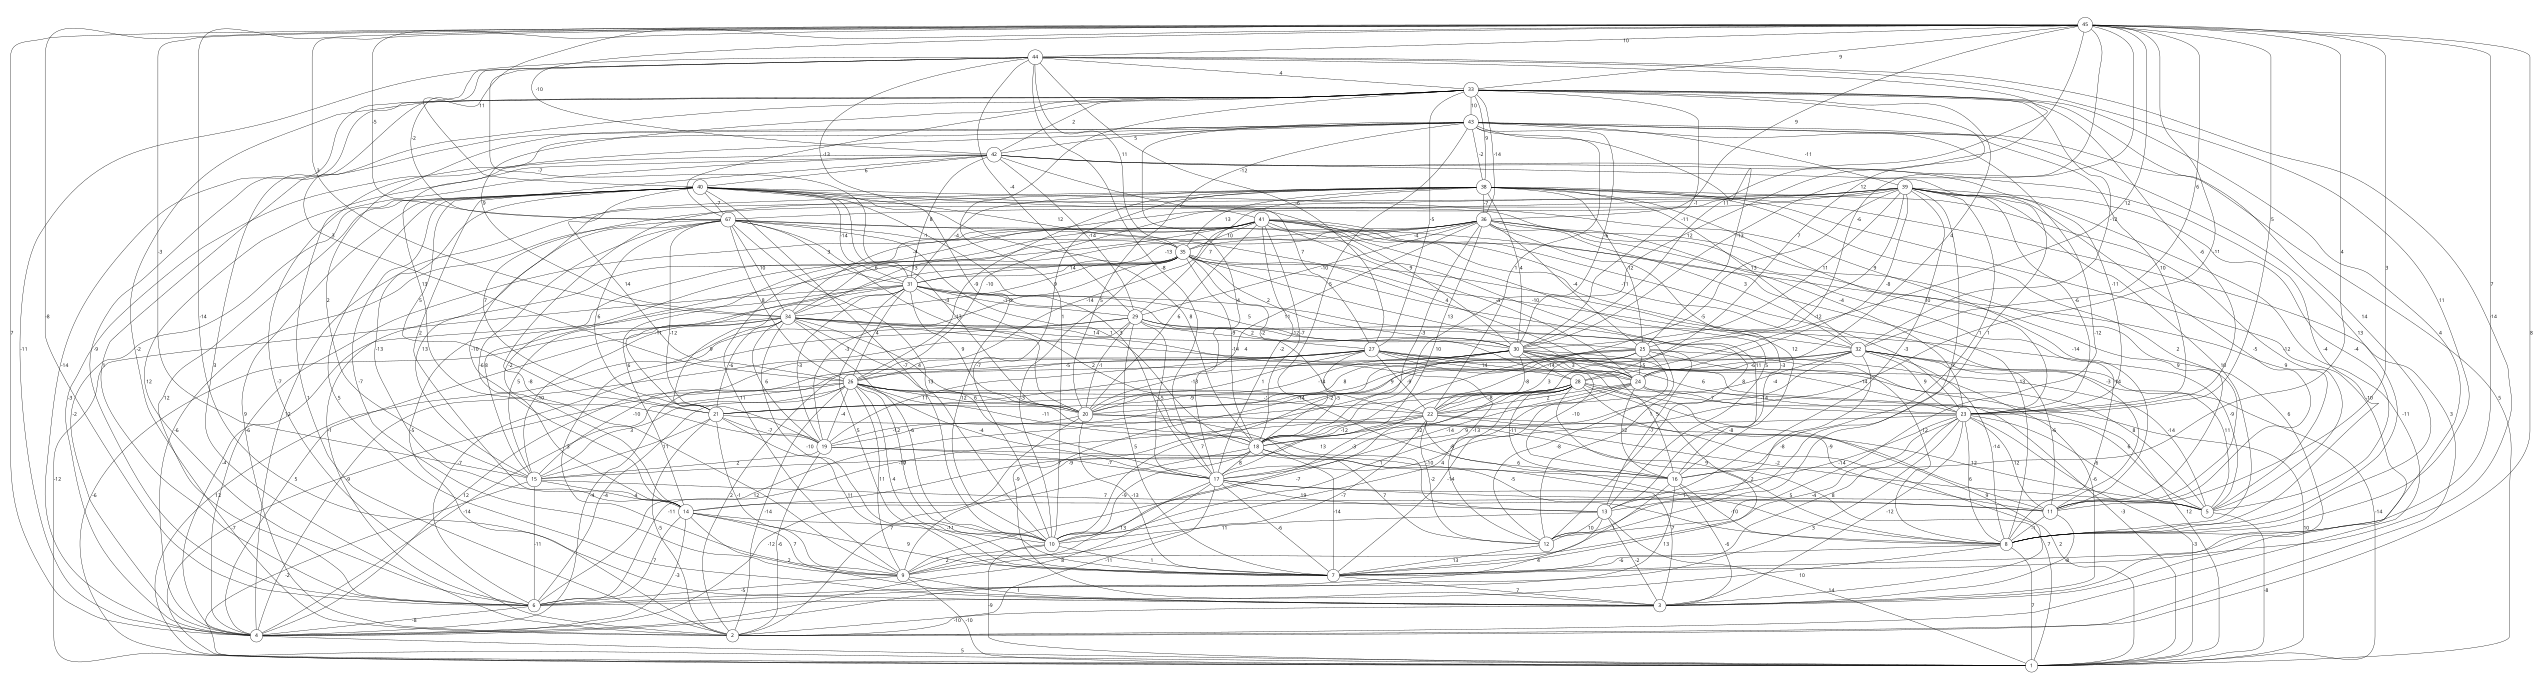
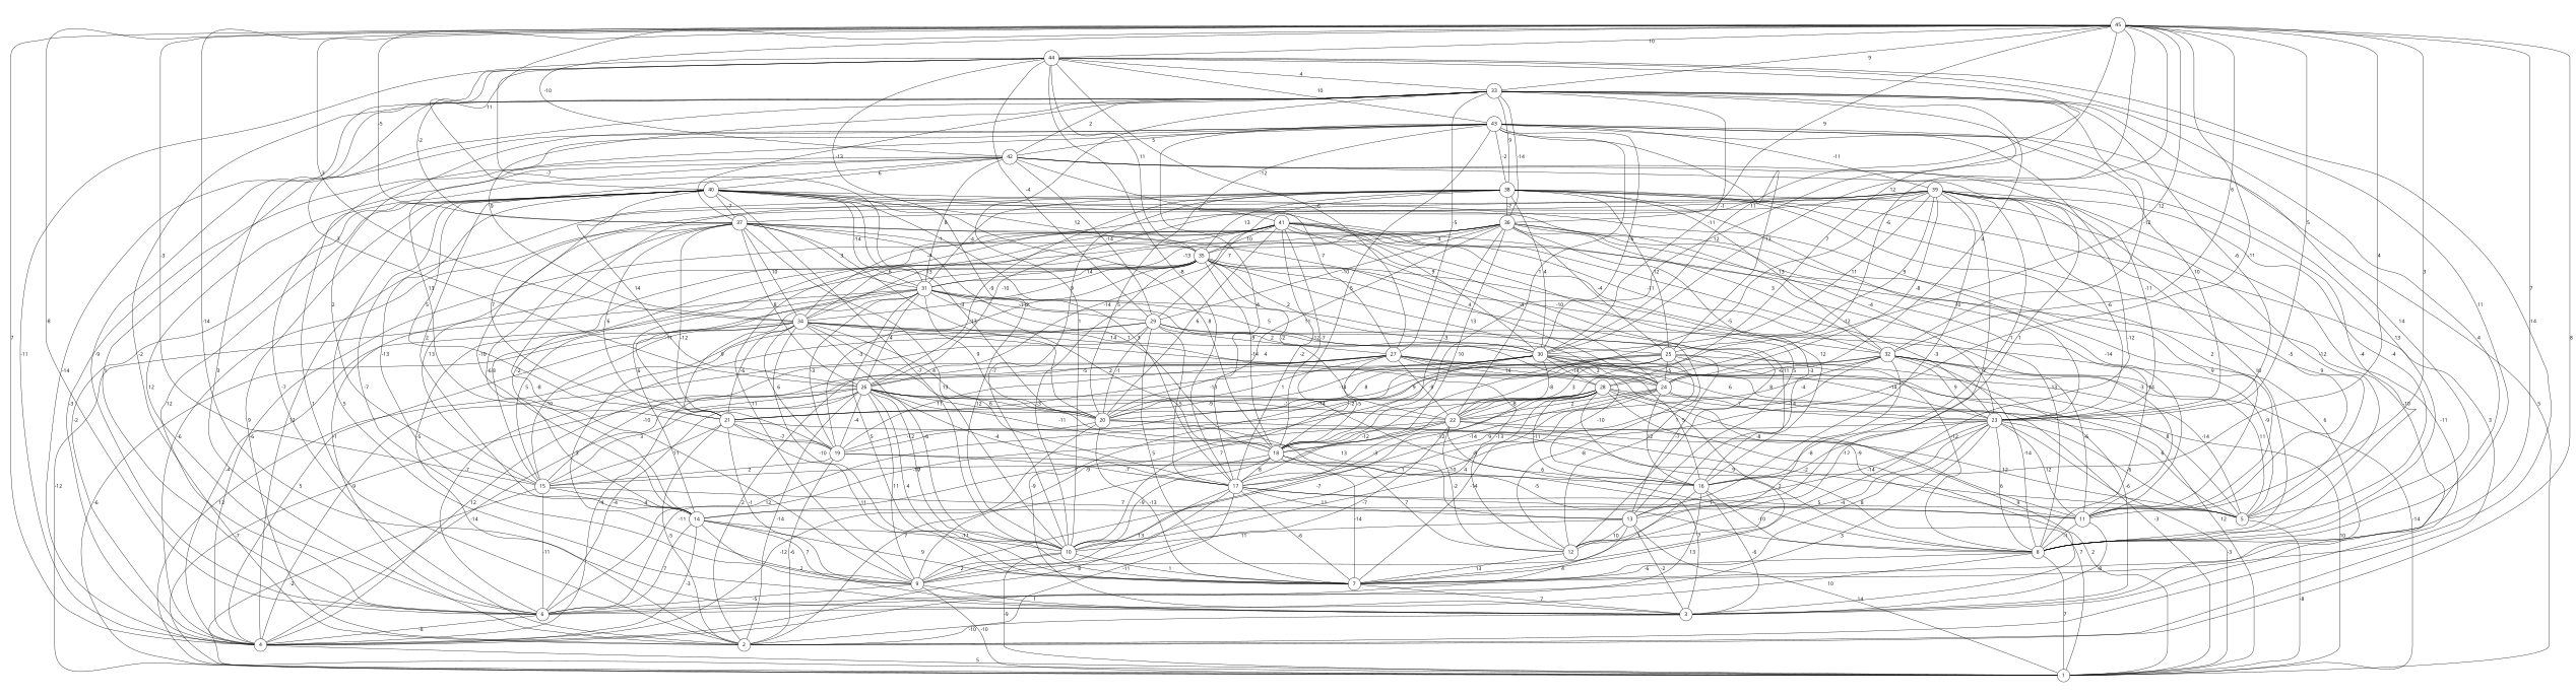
  graph {
    fontname="Open Sans"
    node [fontname="Open Sans" shape=circle]
    edge [fontname="Open Sans"]
    45
    2
    3
    4
    6
    8
    11
    15
    16
    17
    18
    22
    23
    28
    30
    32
    33
    34
    36
-   37 [label=67]
+   37
    40
    42
    44
    1
    7
    14
    13
    9
    5
    10
    12
    20
    21
    24
    27
    26
    19
    29
    31
    35
    25
    43
    38
    39
    41
    45 -- 2 [label=8]
    45 -- 3 [label=-14]
    45 -- 4 [label=7]
    45 -- 6 [label=-8]
    45 -- 8 [label=7]
    45 -- 11 [label=3]
    45 -- 15 [label=-3]
    45 -- 16 [label=4]
    45 -- 17 [label=-11]
    45 -- 18 [label=12]
    45 -- 22 [label=-6]
    45 -- 23 [label=5]
    45 -- 28 [label=12]
    45 -- 30 [label=12]
    45 -- 32 [label=6]
    45 -- 33 [label=9]
    45 -- 34 [label=3]
    45 -- 36 [label=9]
    45 -- 37 [label=-5]
    45 -- 40 [label=11]
    45 -- 42 [label=-10]
    45 -- 44 [label=10]
    3 -- 2 [label=-10]
    4 -- 1 [label=5]
    6 -- 4 [label=-8]
    8 -- 6 [label=10]
    8 -- 1 [label=7]
    8 -- 7 [label=-6]
    11 -- 3 [label=-8]
    11 -- 8 [label=-1]
    15 -- 6 [label=-11]
    15 -- 11 [label=7]
    15 -- 1 [label=-2]
    15 -- 14 [label=4]
    16 -- 3 [label=-6]
    16 -- 6 [label=13]
    16 -- 8 [label=-10]
    16 -- 7 [label=1]
    17 -- 2 [label=-11]
    17 -- 4 [label=8]
    17 -- 11 [label=1]
    17 -- 7 [label=-6]
-   17 -- 13 [label=19]
+   17 -- 13 [label=11]
    17 -- 9 [label=13]
    17 -- 5 [label=5]
    18 -- 3 [label=7]
    18 -- 4 [label=-12]
    18 -- 15 [label=-10]
    18 -- 17 [label=8]
    18 -- 7 [label=-14]
    18 -- 10 [label=-9]
    18 -- 12 [label=7]
    22 -- 6 [label=-11]
    22 -- 16 [label=-8]
    22 -- 18 [label=-12]
    22 -- 1 [label=2]
    22 -- 14 [label=7]
    22 -- 9 [label=-7]
    22 -- 5 [label=12]
    22 -- 12 [label=-2]
    23 -- 4 [label=3]
    23 -- 8 [label=6]
    23 -- 11 [label=12]
-   23 -- 3 [label=-12]
+   23 -- 16 [label=-12]
    23 -- 18 [label=9]
    23 -- 1 [label=-3]
    23 -- 7 [label=8]
    23 -- 14 [label=-14]
    23 -- 9 [label=-4]
    23 -- 5 [label=-6]
    28 -- 3 [label=9]
    28 -- 6 [label=12]
    28 -- 8 [label=9]
    28 -- 11 [label=-9]
    28 -- 16 [label=-11]
    28 -- 17 [label=-12]
    28 -- 22 [label=-8]
    28 -- 1 [label=10]
    28 -- 7 [label=2]
    28 -- 9 [label=-7]
    28 -- 10 [label=1]
    28 -- 20 [label=-14]
    28 -- 21 [label=-9]
    30 -- 3 [label=-9]
    30 -- 15 [label=-10]
    30 -- 16 [label=5]
    30 -- 22 [label=-8]
    30 -- 23 [label=6]
    30 -- 28 [label=-14]
    30 -- 1 [label=12]
    30 -- 5 [label=-14]
    30 -- 10 [label=7]
    30 -- 20 [label=-14]
    30 -- 21 [label=-13]
    30 -- 24 [label=3]
    32 -- 4 [label=-4]
    32 -- 8 [label=-14]
    32 -- 11 [label=-6]
    32 -- 18 [label=-14]
    32 -- 22 [label=-4]
    32 -- 23 [label=9]
    32 -- 1 [label=-14]
    32 -- 5 [label=11]
    32 -- 12 [label=-8]
    32 -- 21 [label=9]
    32 -- 24 [label=-6]
    33 -- 2 [label=3]
    33 -- 4 [label=-14]
    33 -- 6 [label=-9]
    33 -- 8 [label=14]
    33 -- 23 [label=-6]
    33 -- 28 [label=7]
    33 -- 30 [label=-11]
    33 -- 32 [label=-12]
    33 -- 7 [label=4]
    33 -- 10 [label=1]
    33 -- 24 [label=4]
    33 -- 27 [label=-5]
    33 -- 26 [label=3]
    34 -- 4 [label=5]
    34 -- 15 [label=-10]
    34 -- 17 [label=6]
    34 -- 28 [label=4]
    34 -- 30 [label=14]
    34 -- 33 [label=9]
    34 -- 1 [label=-6]
    34 -- 7 [label=-10]
    34 -- 9 [label=3]
    34 -- 5 [label=-9]
    34 -- 10 [label=-6]
    34 -- 12 [label=-13]
    34 -- 20 [label=4]
    34 -- 21 [label=-6]
    34 -- 19 [label=6]
    36 -- 3 [label=6]
    36 -- 8 [label=-14]
    36 -- 11 [label=9]
    36 -- 17 [label=10]
    36 -- 18 [label=-3]
    36 -- 32 [label=3]
    36 -- 33 [label=-14]
    36 -- 34 [label=13]
    36 -- 14 [label=6]
    36 -- 13 [label=-3]
    36 -- 9 [label=11]
    36 -- 20 [label=11]
    36 -- 29 [label=-10]
    36 -- 31 [label=-13]
    36 -- 35 [label=-4]
    36 -- 25 [label=-4]
    37 -- 4 [label=-6]
    37 -- 15 [label=13]
    37 -- 18 [label=1]
    37 -- 33 [label=-13]
    37 -- 34 [label=10]
    37 -- 14 [label=-6]
    37 -- 5 [label=9]
    37 -- 10 [label=13]
    37 -- 20 [label=-13]
    37 -- 21 [label=6]
    37 -- 24 [label=4]
    37 -- 26 [label=8]
    37 -- 19 [label=-12]
    37 -- 31 [label=3]
    37 -- 35 [label=-1]
    40 -- 2 [label=9]
    40 -- 3 [label=5]
    40 -- 4 [label=-2]
    40 -- 6 [label=12]
    40 -- 11 [label=-14]
    40 -- 17 [label=3]
    40 -- 18 [label=8]
    40 -- 23 [label=-4]
    40 -- 30 [label=9]
    40 -- 37 [label=-7]
    40 -- 14 [label=-13]
    40 -- 9 [label=-7]
    40 -- 10 [label=-7]
    40 -- 20 [label=-3]
    40 -- 21 [label=5]
    40 -- 26 [label=14]
    40 -- 31 [label=-14]
    40 -- 35 [label=12]
    42 -- 2 [label=1]
    42 -- 4 [label=-3]
    42 -- 6 [label=12]
    42 -- 8 [label=-4]
    42 -- 23 [label=-11]
    42 -- 33 [label=2]
    42 -- 40 [label=6]
    42 -- 14 [label=2]
    42 -- 13 [label=1]
    42 -- 27 [label=7]
    42 -- 29 [label=-14]
    42 -- 31 [label=8]
    44 -- 2 [label=-2]
    44 -- 4 [label=-11]
    44 -- 8 [label=11]
    44 -- 17 [label=-8]
    44 -- 30 [label=11]
    44 -- 33 [label=4]
    44 -- 37 [label=-2]
    44 -- 7 [label=-14]
    44 -- 10 [label=2]
    44 -- 27 [label=-6]
    44 -- 29 [label=-4]
    44 -- 31 [label=-7]
    44 -- 35 [label=11]
-   33 -- 43 [label=10]
+   44 -- 43 [label=10]
    7 -- 3 [label=7]
    14 -- 3 [label=2]
    14 -- 4 [label=-3]
    14 -- 6 [label=7]
    14 -- 7 [label=9]
    14 -- 9 [label=7]
    14 -- 10 [label=-11]
    13 -- 3 [label=-2]
    13 -- 6 [label=4]
    13 -- 1 [label=14]
    13 -- 10 [label=11]
    13 -- 12 [label=10]
    9 -- 3 [label=1]
    9 -- 6 [label=-5]
    9 -- 1 [label=-10]
    5 -- 1 [label=-8]
    10 -- 1 [label=-9]
    10 -- 7 [label=1]
    10 -- 9 [label=2]
    12 -- 7 [label=13]
    20 -- 2 [label=7]
    20 -- 8 [label=-5]
    20 -- 1 [label=7]
    20 -- 7 [label=-13]
    20 -- 19 [label=-12]
    21 -- 2 [label=-5]
    21 -- 15 [label=11]
    21 -- 7 [label=11]
    21 -- 9 [label=-1]
    21 -- 5 [label=-2]
    21 -- 19 [label=-7]
    24 -- 16 [label=12]
    24 -- 17 [label=-14]
    24 -- 22 [label=2]
    24 -- 23 [label=7]
    24 -- 7 [label=-14]
    24 -- 5 [label=6]
    24 -- 10 [label=4]
    27 -- 2 [label=2]
    27 -- 4 [label=12]
    27 -- 11 [label=-8]
    27 -- 16 [label=-10]
    27 -- 18 [label=-5]
    27 -- 22 [label=-9]
    27 -- 1 [label=-3]
    27 -- 5 [label=8]
    27 -- 20 [label=1]
    27 -- 24 [label=14]
    27 -- 26 [label=-5]
    27 -- 19 [label=11]
    26 -- 2 [label=-14]
    26 -- 4 [label=-14]
    26 -- 6 [label=-4]
    26 -- 8 [label=6]
    26 -- 15 [label=3]
    26 -- 17 [label=-4]
    26 -- 18 [label=-11]
    26 -- 22 [label=-1]
    26 -- 1 [label=-7]
    26 -- 7 [label=4]
    26 -- 13 [label=13]
    26 -- 9 [label=11]
    26 -- 10 [label=7]
    26 -- 20 [label=12]
    26 -- 19 [label=-4]
    19 -- 2 [label=-6]
    19 -- 15 [label=2]
    19 -- 16 [label=-10]
    19 -- 17 [label=-7]
    29 -- 4 [label=-9]
    29 -- 6 [label=-7]
    29 -- 8 [label=-12]
    29 -- 17 [label=-5]
    29 -- 1 [label=12]
    29 -- 7 [label=5]
    29 -- 20 [label=-1]
    29 -- 27 [label=-9]
    29 -- 25 [label=-12]
    31 -- 4 [label=-4]
    31 -- 15 [label=5]
    31 -- 18 [label=2]
    31 -- 30 [label=5]
    31 -- 1 [label=-12]
    31 -- 7 [label=5]
    31 -- 12 [label=1]
    31 -- 20 [label=9]
    31 -- 21 [label=9]
    31 -- 24 [label=2]
    31 -- 26 [label=4]
    31 -- 19 [label=-3]
    31 -- 29 [label=-1]
    35 -- 6 [label=-1]
    35 -- 11 [label=-3]
    35 -- 15 [label=8]
    35 -- 16 [label=11]
    35 -- 18 [label=-14]
    35 -- 22 [label=-2]
    35 -- 30 [label=2]
    35 -- 32 [label=-10]
    35 -- 34 [label=9]
    35 -- 10 [label=-3]
    35 -- 21 [label=-11]
    35 -- 24 [label=13]
    35 -- 19 [label=-3]
    35 -- 31 [label=14]
    25 -- 3 [label=-6]
    25 -- 22 [label=3]
    25 -- 23 [label=-14]
    25 -- 13 [label=-7]
    25 -- 9 [label=-9]
    25 -- 10 [label=-3]
    25 -- 12 [label=-8]
    25 -- 20 [label=8]
    25 -- 24 [label=-5]
    25 -- 19 [label=-2]
    43 -- 2 [label=-7]
    43 -- 6 [label=1]
    43 -- 8 [label=13]
    43 -- 15 [label=2]
    43 -- 17 [label=4]
    43 -- 18 [label=5]
    43 -- 22 [label=1]
    43 -- 23 [label=10]
    43 -- 30 [label=-6]
    43 -- 42 [label=5]
    43 -- 1 [label=5]
    43 -- 12 [label=-12]
    43 -- 19 [label=13]
    43 -- 25 [label=-13]
    43 -- 38 [label=-2]
    43 -- 39 [label=-11]
    43 -- 41 [label=-12]
    38 -- 2 [label=3]
    38 -- 3 [label=-10]
    38 -- 11 [label=2]
    38 -- 23 [label=10]
    38 -- 30 [label=4]
    38 -- 32 [label=13]
    38 -- 33 [label=9]
    38 -- 36 [label=-7]
    38 -- 14 [label=-10]
    38 -- 9 [label=-8]
    38 -- 5 [label=-12]
    38 -- 10 [label=-7]
    38 -- 20 [label=5]
    38 -- 26 [label=-9]
    38 -- 29 [label=7]
    38 -- 31 [label=-4]
    38 -- 35 [label=13]
    38 -- 25 [label=12]
    39 -- 2 [label=-11]
    39 -- 4 [label=12]
    39 -- 8 [label=10]
    39 -- 11 [label=-5]
    39 -- 16 [label=1]
    39 -- 18 [label=-5]
    39 -- 23 [label=-6]
    39 -- 30 [label=11]
    39 -- 34 [label=-4]
    39 -- 37 [label=-1]
    39 -- 13 [label=-3]
    39 -- 5 [label=-4]
    39 -- 12 [label=7]
    39 -- 21 [label=7]
    39 -- 24 [label=-8]
    39 -- 26 [label=-10]
    39 -- 25 [label=9]
    41 -- 2 [label=-5]
    41 -- 4 [label=-6]
    41 -- 8 [label=13]
    41 -- 16 [label=12]
    41 -- 17 [label=-2]
    41 -- 18 [label=-7]
    41 -- 23 [label=-12]
    41 -- 32 [label=-11]
    41 -- 34 [label=6]
    41 -- 14 [label=-2]
    41 -- 13 [label=5]
    41 -- 12 [label=8]
    41 -- 20 [label=6]
    41 -- 24 [label=-4]
    41 -- 26 [label=-14]
    41 -- 35 [label=10]
  }
